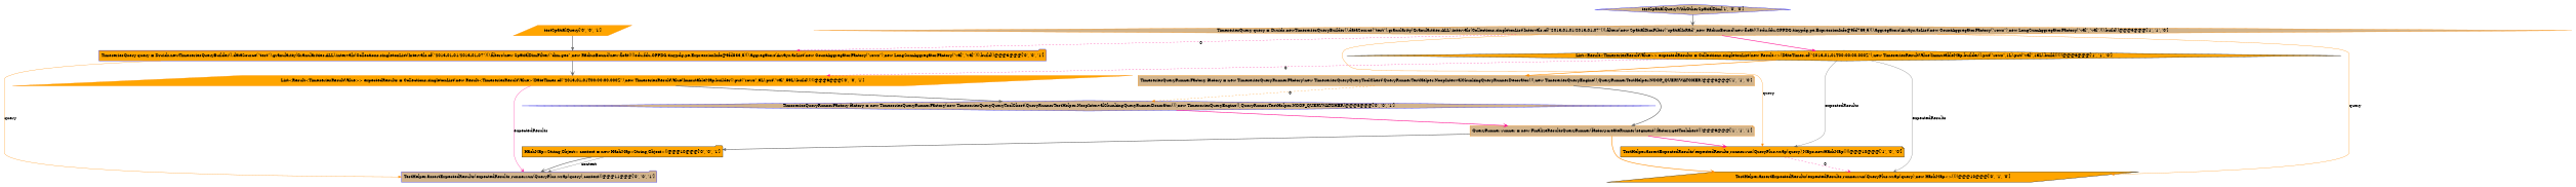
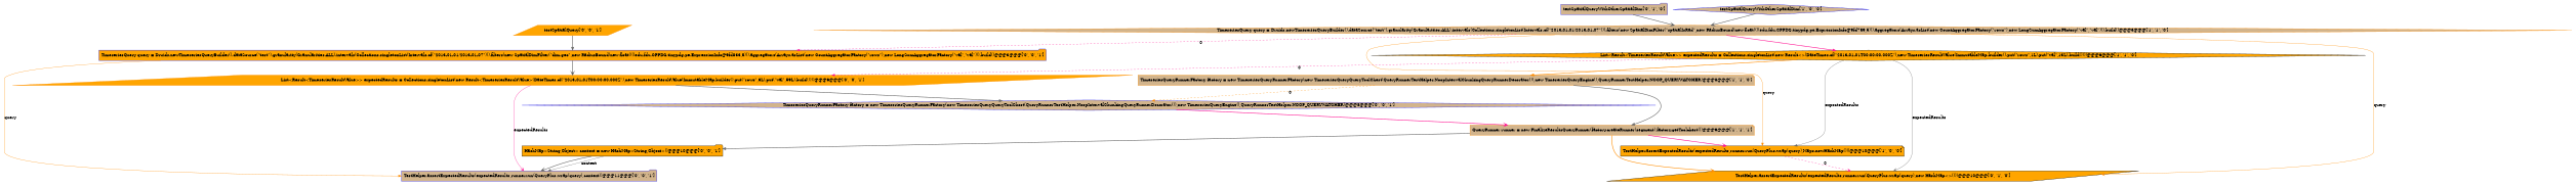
  digraph {
    node [fillcolor=orange shape=diamond style=filled color=darkorange]
    edge [style=bold color=gray40 arrowhead=normal]
    n1 [label="TestHelper.assertExpectedResults(expectedResults,runner.run(QueryPlus.wrap(query),new HashMap<>()))@@@10@@@['0', '1', '0']" shape=parallelogram color=black]
    n2 [fillcolor=tan label="TimeseriesQueryRunnerFactory factory = new TimeseriesQueryRunnerFactory(new TimeseriesQueryQueryToolChest(QueryRunnerTestHelper.NoopIntervalChunkingQueryRunnerDecorator()),new TimeseriesQueryEngine(),QueryRunnerTestHelper.NOOP_QUERYWATCHER)@@@8@@@['1', '1', '0']" shape=note]
    n3 [fillcolor=tan label="QueryRunner runner = new FinalizeResultsQueryRunner(factory.createRunner(segment),factory.getToolchest())@@@9@@@['1', '1', '1']" shape=note]
    n4 [fillcolor=tan label="TimeseriesQueryRunnerFactory factory = new TimeseriesQueryRunnerFactory(new TimeseriesQueryQueryToolChest(QueryRunnerTestHelper.NoopIntervalChunkingQueryRunnerDecorator()),new TimeseriesQueryEngine(),QueryRunnerTestHelper.NOOP_QUERYWATCHER)@@@8@@@['0', '0', '1']" color=blue]
    n5 [label="List<Result<TimeseriesResultValue>> expectedResults = Collections.singletonList(new Result<>(DateTimes.of(\"2013-01-01T00:00:00.000Z\"),new TimeseriesResultValue(ImmutableMap.builder().put(\"rows\",1L).put(\"val\",13L).build())))@@@6@@@['1', '1', '0']" color=black]
    n6 [label="TestHelper.assertExpectedResults(expectedResults,runner.run(QueryPlus.wrap(query),Maps.newHashMap()))@@@10@@@['1', '0', '0']" shape=note color=black]
    n7 [label="List<Result<TimeseriesResultValue>> expectedResults = Collections.singletonList(new Result<TimeseriesResultValue>(DateTimes.of(\"2013-01-01T00:00:00.000Z\"),new TimeseriesResultValue(ImmutableMap.builder().put(\"rows\",3L).put(\"val\",59L).build())))@@@6@@@['0', '0', '1']" shape=parallelogram]
    n8 [fillcolor=tan label="TestHelper.assertExpectedResults(expectedResults,runner.run(QueryPlus.wrap(query),context))@@@11@@@['0', '0', '1']" shape=folder color=blue]
    n9 [label="HashMap<String,Object> context = new HashMap<String,Object>()@@@10@@@['0', '0', '1']" shape=folder color=black]
+   n10 [fillcolor=tan label="testSpatialQueryWithOtherSpatialDim['0', '1', '0']" shape=folder color=blue]
    n11 [fillcolor=tan label="TimeseriesQuery query = Druids.newTimeseriesQueryBuilder().dataSource(\"test\").granularity(Granularities.ALL).intervals(Collections.singletonList(Intervals.of(\"2013-01-01/2013-01-07\"))).filters(new SpatialDimFilter(\"spatialIsRad\",new RadiusBound(new float((((edu.fdu.CPPDG.tinypdg.pe.ExpressionInfo@9fd7a9,5))).aggregators(Arrays.asList(new CountAggregatorFactory(\"rows\"),new LongSumAggregatorFactory(\"val\",\"val\"))).build()@@@3@@@['1', '1', '0']"]
    n12 [label="TimeseriesQuery query = Druids.newTimeseriesQueryBuilder().dataSource(\"test\").granularity(Granularities.ALL).intervals(Collections.singletonList(Intervals.of(\"2013-01-01/2013-01-07\"))).filters(new SpatialDimFilter(\"dim.geo\",new RadiusBound(new float((((edu.fdu.CPPDG.tinypdg.pe.ExpressionInfo@9fd833,5))).aggregators(Arrays.asList(new CountAggregatorFactory(\"rows\"),new LongSumAggregatorFactory(\"val\",\"val\"))).build()@@@3@@@['0', '0', '1']" shape=folder color=blue]
    n13 [fillcolor=tan label="testSpatialQueryWithOtherSpatialDim['1', '0', '0']" color=blue]
    n14 [label="testSpatialQuery['0', '0', '1']" shape=parallelogram]
    n2 -> n3
    n2 -> n4 [label=0 style=dashed color=darkorange]
    n3 -> n1 [color=darkorange arrowhead=vee]
    n3 -> n6 [color=deeppink arrowhead=vee]
    n3 -> n9
    n4 -> n3 [color=deeppink arrowhead=vee]
    n5 -> n1 [label=expectedResults style=solid arrowhead=vee]
    n5 -> n2 [color=darkorange]
    n5 -> n6 [label=expectedResults style=solid]
    n5 -> n7 [label=0 style=dashed color=deeppink]
    n6 -> n1 [label=0 style=dashed color=deeppink arrowhead=vee]
    n7 -> n4
    n7 -> n8 [label=expectedResults style=solid color=deeppink arrowhead=vee]
    n9 -> n8 [label=context style=solid]
    n9 -> n8 [arrowhead=vee]
+   n10 -> n11 [arrowhead=vee]
    n11 -> n1 [label=query style=solid color=darkorange arrowhead=vee]
    n11 -> n5 [color=deeppink]
    n11 -> n6 [label=query style=solid color=darkorange]
    n11 -> n12 [label=0 style=dashed color=deeppink]
    n12 -> n7 [arrowhead=vee]
    n12 -> n8 [label=query style=solid color=darkorange]
    n13 -> n11 [arrowhead=vee]
    n14 -> n12
  }
